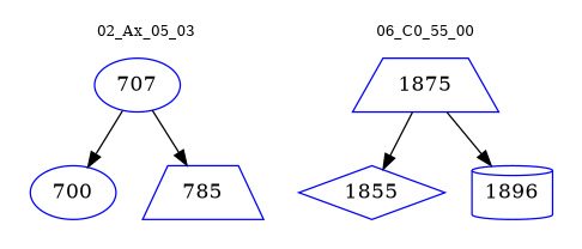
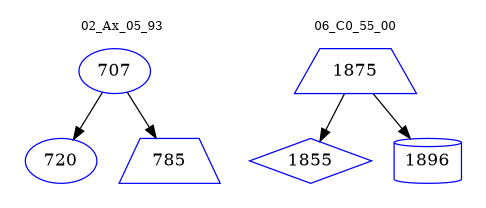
  digraph {
    fontname="DejaVu Serif"
    node [color=blue fontname="DejaVu Serif" shape=ellipse]
    edge [color=black fontname="DejaVu Serif"]
    n1 [label=707]
-   n2 [label=700]
+   n2 [label=720]
    n3 [label=785 shape=trapezium]
    n4 [label=1875 shape=trapezium]
    n5 [label=1855 shape=diamond]
    n6 [label=1896 shape=cylinder]
    subgraph cluster_1 {
      color=white
      fontsize=10
-     label="02_Ax_05_03"
+     label="02_Ax_05_93"
      n1
      n2
      n3
    }
    subgraph cluster_2 {
      color=white
      fontsize=10
      label="06_C0_55_00"
      n4
      n5
      n6
    }
    n1 -> n2
    n1 -> n3
    n4 -> n5
    n4 -> n6
  }
